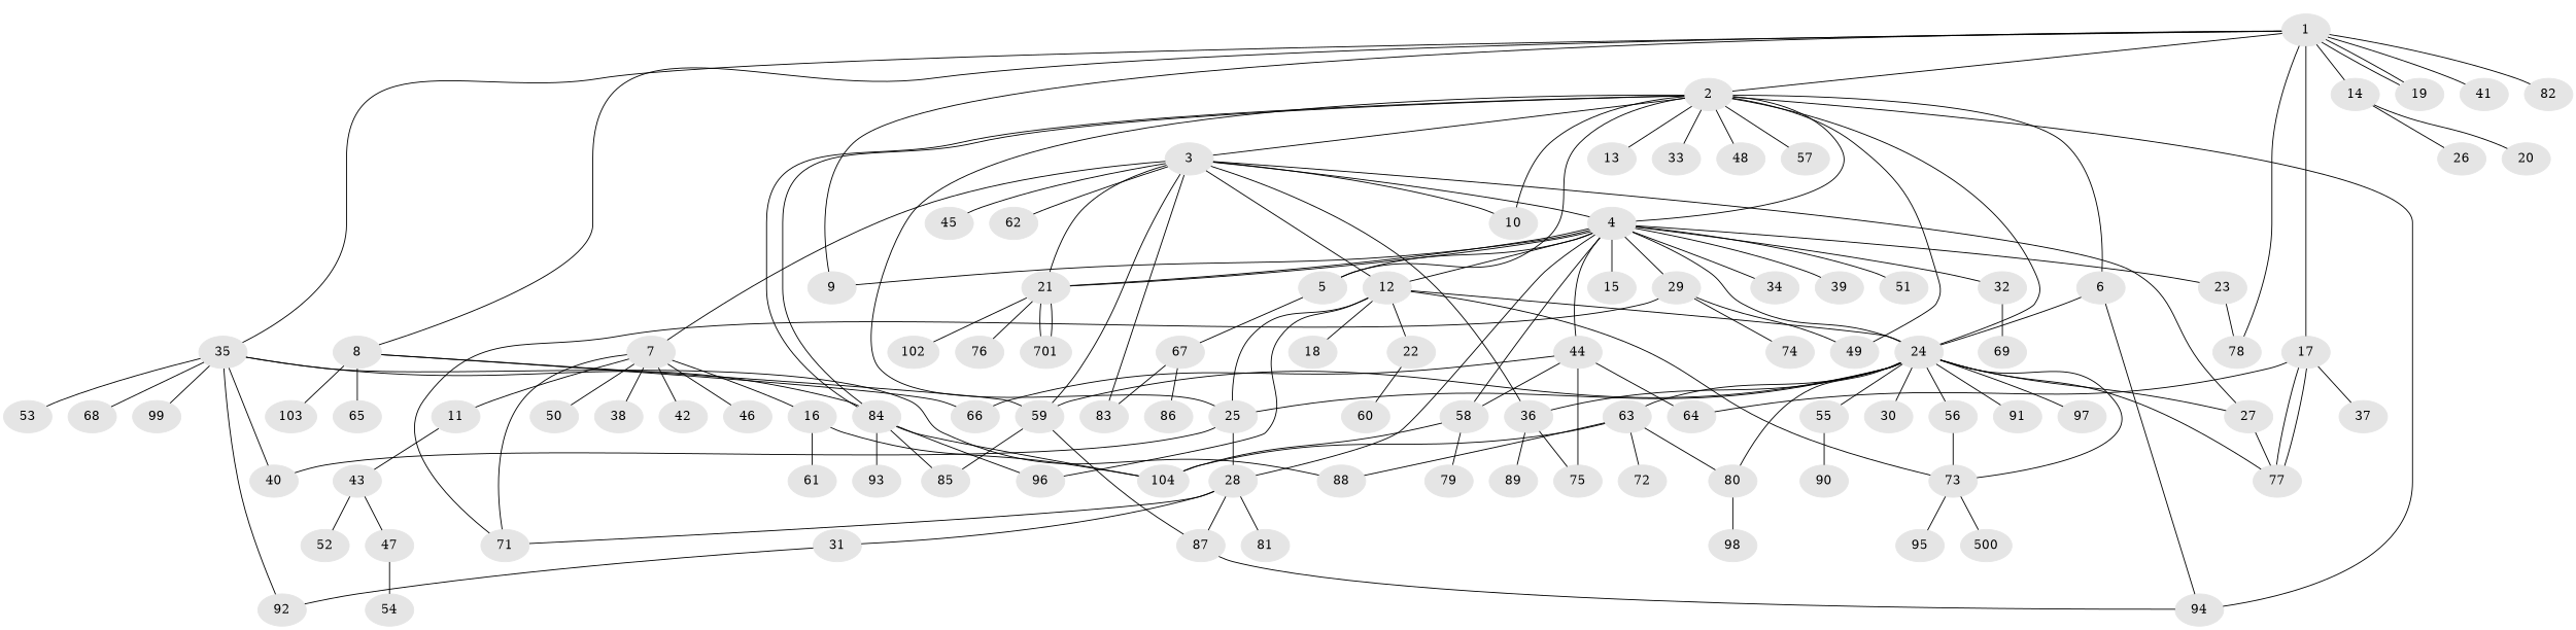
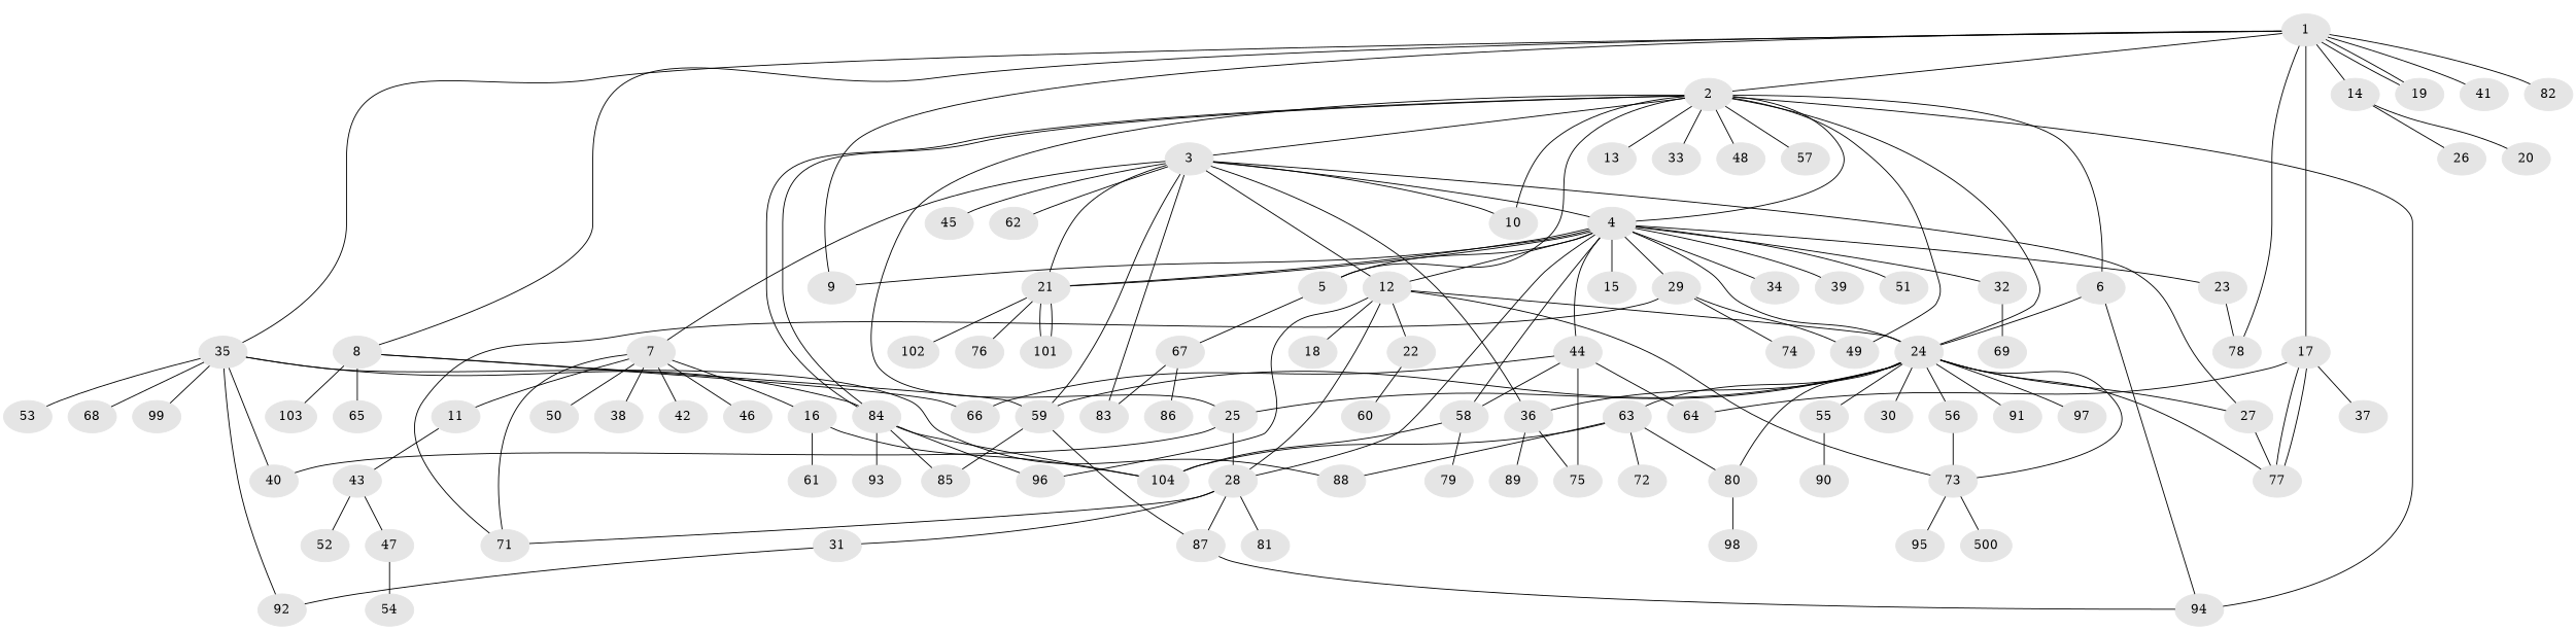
  graph {
    node [color=gray90 style=filled]
    1
    2
    8
    9
    14
    17
    19
    35
    41
    78
    82
    3
    4
    5
    6
    10
    13
    24
    25
    33
    48
    49
    57
    84
    94
    59
    65
    66
    103
    20
    26
    37
    64
    77
    40
    92
    53
    68
    88
    99
    7
    12
    21
    27
    36
    45
    62
    83
    15
    23
    28
    29
    32
    34
    39
    44
    51
    58
    67
    73
    30
    55
    56
    63
    80
    91
    97
    96
    104
    85
    93
    11
    16
    38
    42
    46
    50
    71
    18
    22
    76
-   101 [label=701]
+   101
    102
    75
    89
    87
    31
    81
    74
    69
    79
    86
    43
    61
    47
    52
    60
    95
    n99 [label=500]
    90
    72
    98
    54
    1 -- 2
    1 -- 8
    1 -- 9
    1 -- 14
    1 -- 17
    1 -- 19
    1 -- 19
    1 -- 35
    1 -- 41
    1 -- 78
    1 -- 82
    2 -- 3
    2 -- 4
    2 -- 5
    2 -- 6
    2 -- 10
    2 -- 13
    2 -- 24
    2 -- 25
    2 -- 33
    2 -- 48
    2 -- 49
    2 -- 57
    2 -- 84
    2 -- 84
    2 -- 94
    8 -- 59
    8 -- 65
    8 -- 66
    8 -- 103
    14 -- 20
    14 -- 26
    17 -- 37
    17 -- 64
    17 -- 77
    17 -- 77
    35 -- 84
    35 -- 40
    35 -- 92
    35 -- 53
    35 -- 68
    35 -- 88
    35 -- 99
    3 -- 4
    3 -- 10
    3 -- 59
    3 -- 7
    3 -- 12
    3 -- 21
    3 -- 27
    3 -- 36
    3 -- 45
    3 -- 62
    3 -- 83
    4 -- 9
    4 -- 5
    4 -- 24
    4 -- 12
    4 -- 21
    4 -- 21
    4 -- 15
    4 -- 23
    4 -- 28
    4 -- 29
    4 -- 32
    4 -- 34
    4 -- 39
    4 -- 44
    4 -- 51
    4 -- 58
    5 -- 67
    6 -- 24
    6 -- 94
    24 -- 25
    24 -- 59
    24 -- 77
    24 -- 27
    24 -- 36
    24 -- 73
    24 -- 30
    24 -- 55
    24 -- 56
    24 -- 63
    24 -- 80
    24 -- 91
    24 -- 97
    25 -- 40
    25 -- 28
    84 -- 96
    84 -- 104
    84 -- 85
    84 -- 93
    59 -- 85
    59 -- 87
    7 -- 11
    7 -- 16
    7 -- 38
    7 -- 42
    7 -- 46
    7 -- 50
    7 -- 71
    12 -- 24
-   12 -- 25
+   12 -- 28
    12 -- 73
    12 -- 96
    12 -- 18
    12 -- 22
    21 -- 76
    21 -- 101
    21 -- 101
    21 -- 102
    27 -- 77
    36 -- 75
    36 -- 89
    23 -- 78
    28 -- 71
    28 -- 87
    28 -- 31
    28 -- 81
    29 -- 49
    29 -- 71
    29 -- 74
    32 -- 69
    44 -- 66
    44 -- 64
    44 -- 58
    44 -- 75
    58 -- 104
    58 -- 79
    67 -- 83
    67 -- 86
    73 -- 95
    73 -- n99
    55 -- 90
    56 -- 73
    63 -- 88
    63 -- 80
    63 -- 104
    63 -- 72
    80 -- 98
    11 -- 43
    16 -- 104
    16 -- 61
    22 -- 60
    87 -- 94
    31 -- 92
    43 -- 47
    43 -- 52
    47 -- 54
  }
